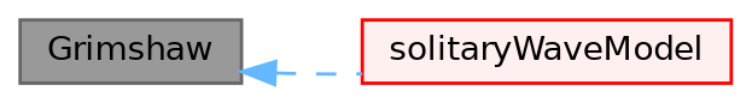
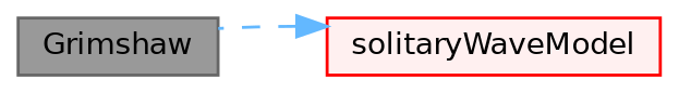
  digraph {
    rankdir=LR
    node [fontname=Helvetica fontsize=10 shape=box style=filled]
    n1 [color=gray40 fillcolor=grey60 fontcolor=black height=0.2 label=Grimshaw width=0.4]
    n2 [color=red fillcolor="#FFF0F0" height=0.2 label=solitaryWaveModel width=0.4]
-   n1 -> n2 [color=steelblue1 dir=back fontname=Helvetica fontsize=10 labelfontname=Helvetica labelfontsize=10 style=dashed]
+   n2 -> n1 [color=steelblue1 dir=back fontname=Helvetica fontsize=10 labelfontname=Helvetica labelfontsize=10 style=dashed]
  }
